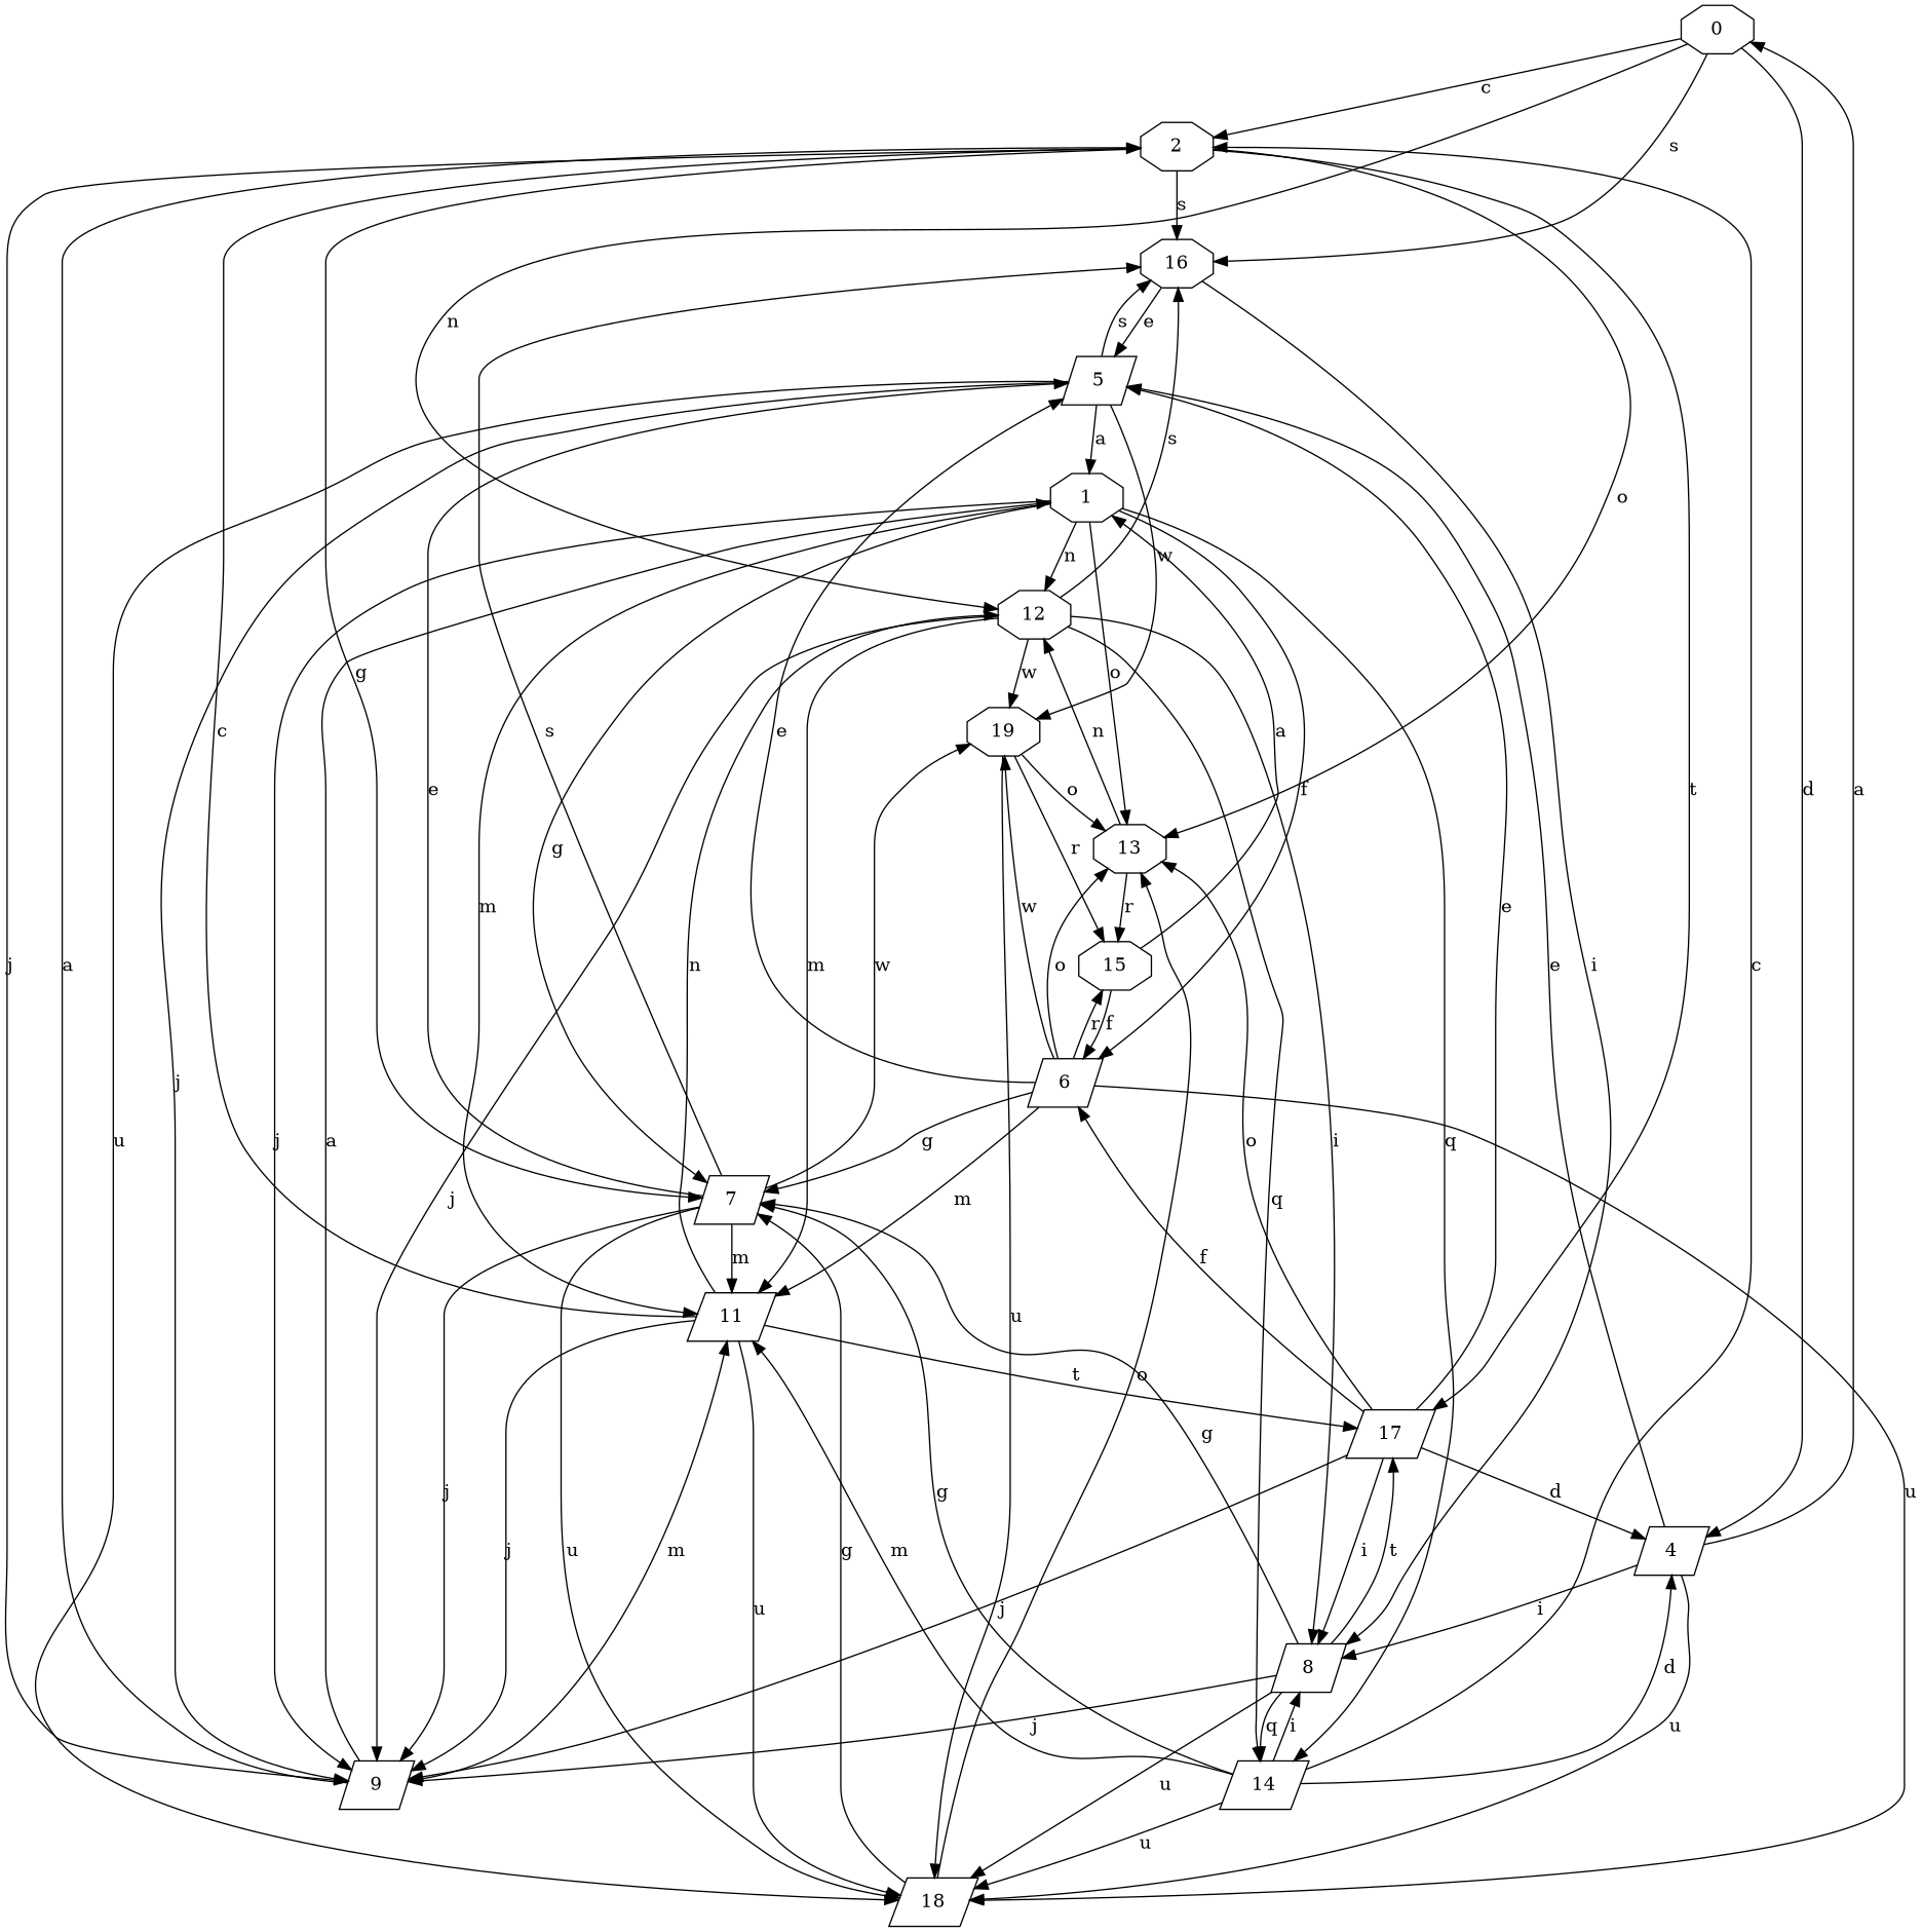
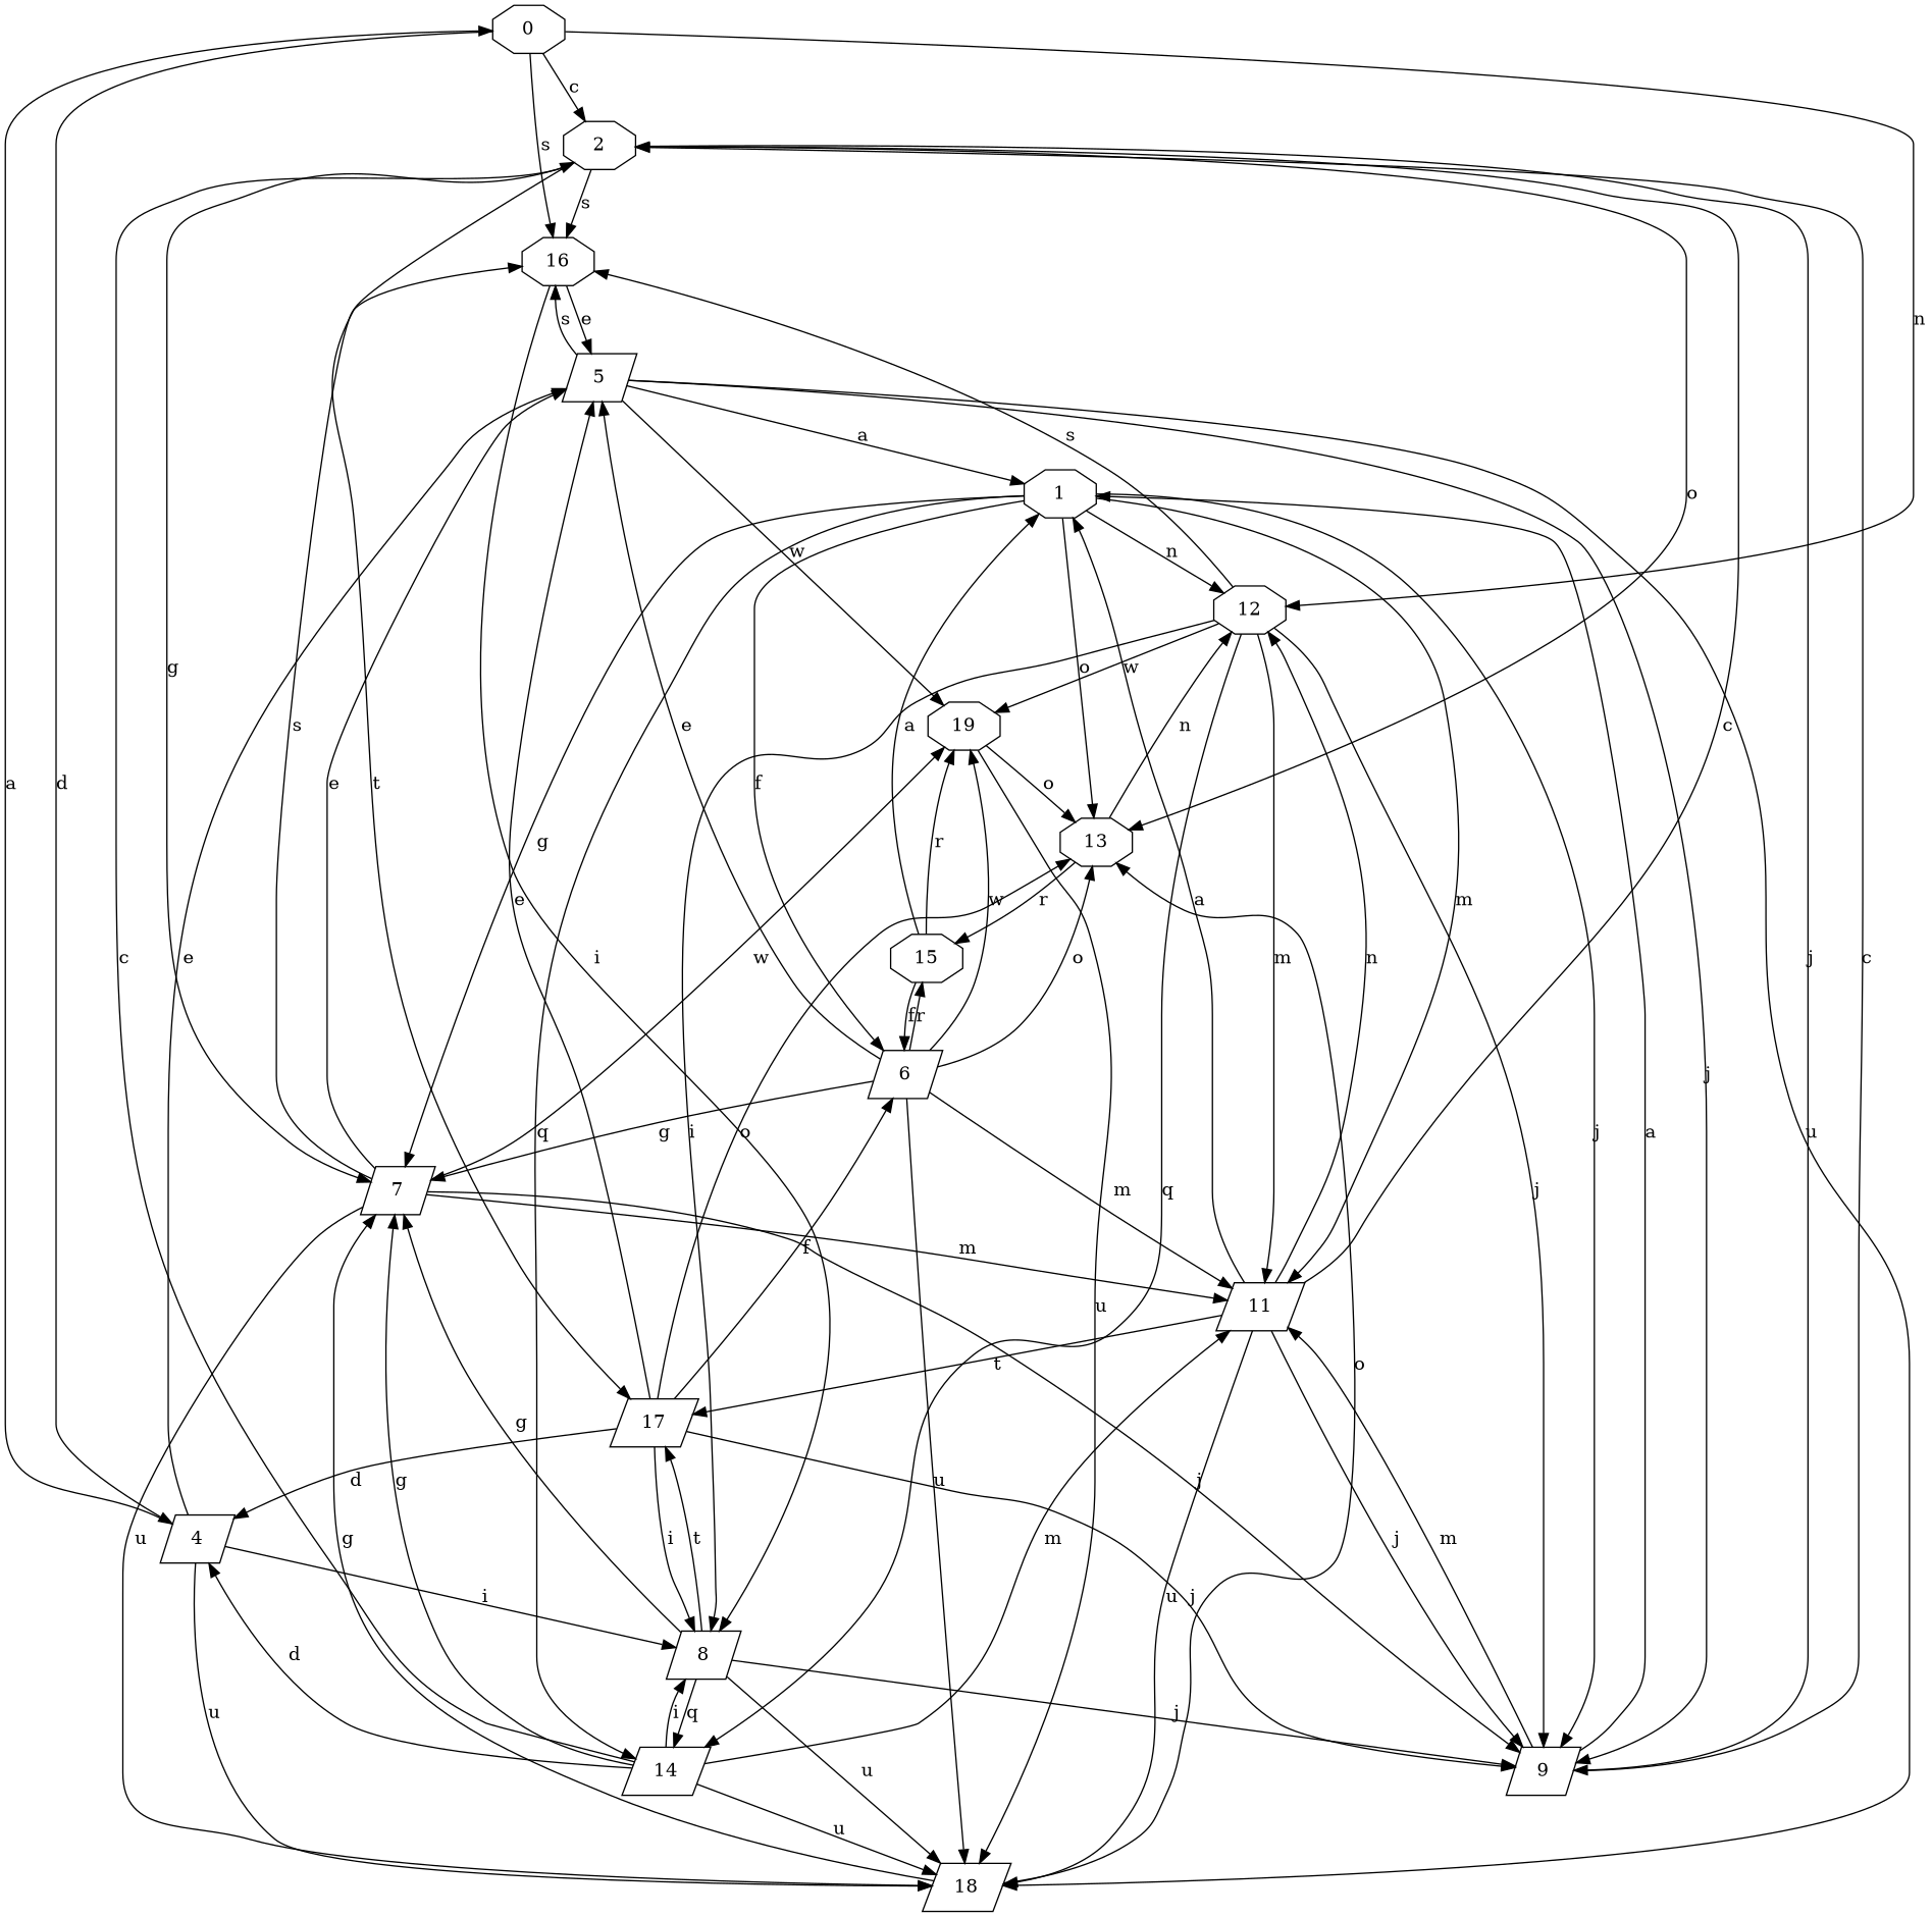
  strict digraph {
    node [shape=parallelogram]
    0 [shape=octagon]
    2 [shape=octagon]
    4
    12 [shape=octagon]
    16 [shape=octagon]
    7
    9
    13 [shape=octagon]
    17
    5
    8
    18
    11
    14
    19 [shape=octagon]
    1 [shape=octagon]
    6
    15 [shape=octagon]
    0 -> 2 [label=c]
    0 -> 4 [label=d]
    0 -> 12 [label=n]
    0 -> 16 [label=s]
    2 -> 16 [label=s]
    2 -> 7 [label=g]
    2 -> 9 [label=j]
    2 -> 13 [label=o]
    2 -> 17 [label=t]
    4 -> 0 [label=a]
    4 -> 5 [label=e]
    4 -> 8 [label=i]
    4 -> 18 [label=u]
    12 -> 16 [label=s]
    12 -> 9 [label=j]
    12 -> 8 [label=i]
    12 -> 11 [label=m]
    12 -> 14 [label=q]
    12 -> 19 [label=w]
    16 -> 5 [label=e]
    16 -> 8 [label=i]
    7 -> 16 [label=s]
    7 -> 9 [label=j]
    7 -> 5 [label=e]
    7 -> 18 [label=u]
    7 -> 11 [label=m]
    7 -> 19 [label=w]
-   9 -> 2 [label=a]
+   9 -> 2 [label=c]
    9 -> 11 [label=m]
    9 -> 1 [label=a]
    13 -> 12 [label=n]
    13 -> 15 [label=r]
    17 -> 4 [label=d]
    17 -> 9 [label=j]
    17 -> 13 [label=o]
    17 -> 5 [label=e]
    17 -> 8 [label=i]
    17 -> 6 [label=f]
    5 -> 16 [label=s]
    5 -> 9 [label=j]
    5 -> 18 [label=u]
    5 -> 19 [label=w]
    5 -> 1 [label=a]
    8 -> 7 [label=g]
    8 -> 9 [label=j]
    8 -> 17 [label=t]
    8 -> 18 [label=u]
    8 -> 14 [label=q]
    18 -> 7 [label=g]
    18 -> 13 [label=o]
    11 -> 2 [label=c]
    11 -> 12 [label=n]
    11 -> 9 [label=j]
    11 -> 17 [label=t]
    11 -> 18 [label=u]
+   11 -> 1 [label=a]
    14 -> 2 [label=c]
    14 -> 4 [label=d]
    14 -> 7 [label=g]
    14 -> 8 [label=i]
    14 -> 18 [label=u]
    14 -> 11 [label=m]
    19 -> 13 [label=o]
    19 -> 18 [label=u]
-   19 -> 15 [label=r]
+   15 -> 19 [label=r]
    1 -> 12 [label=n]
    1 -> 7 [label=g]
    1 -> 9 [label=j]
    1 -> 13 [label=o]
    1 -> 11 [label=m]
    1 -> 14 [label=q]
    1 -> 6 [label=f]
    6 -> 7 [label=g]
    6 -> 13 [label=o]
    6 -> 5 [label=e]
    6 -> 18 [label=u]
    6 -> 11 [label=m]
    6 -> 19 [label=w]
    6 -> 15 [label=r]
    15 -> 1 [label=a]
    15 -> 6 [label=f]
  }
